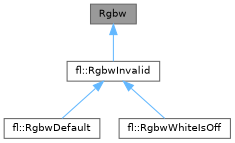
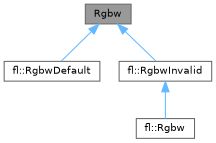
  digraph {
    node [color=gray40 fillcolor=white fontname=Helvetica fontsize=10 shape=box style=filled]
    edge [color=steelblue1 dir=back fontname=Helvetica fontsize=10 labelfontname=Helvetica labelfontsize=10 style=solid]
    n1 [fillcolor=grey60 fontcolor=black height=0.2 label=Rgbw width=0.4]
    n2 [height=0.2 label="fl::RgbwDefault" width=0.4]
    n3 [height=0.2 label="fl::RgbwInvalid" width=0.4]
-   n4 [height=0.2 label="fl::RgbwWhiteIsOff" width=0.4]
-   n3 -> n2
+   n4 [height=0.2 label="fl::Rgbw" width=0.4]
+   n1 -> n2
    n1 -> n3
    n3 -> n4
  }
